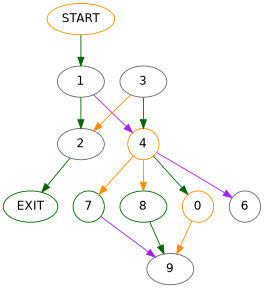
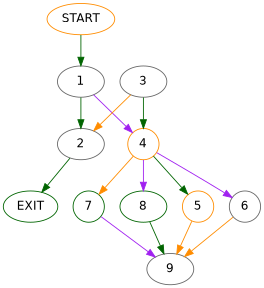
  digraph {
    fontname="DejaVu Sans"
    node [color=gray40 fontname="DejaVu Sans" shape=ellipse]
    edge [color=darkgreen fontname="DejaVu Sans"]
    n1 [color=darkorange label=START]
    1
    2
    4 [color=darkorange shape=circle]
    n5 [color=darkgreen label=EXIT]
    3
-   5 [color=darkorange shape=circle label=0]
+   5 [color=darkorange shape=circle]
    6 [shape=circle]
    7 [color=darkgreen shape=circle]
    8 [color=darkgreen]
    9
    n1 -> 1
    1 -> 2
    1 -> 4 [color=purple]
    2 -> n5
    4 -> 5
    4 -> 6 [color=purple]
    4 -> 7 [color=darkorange]
-   4 -> 8 [color=darkorange]
+   4 -> 8 [color=purple]
    3 -> 2 [color=darkorange]
    3 -> 4
    5 -> 9 [color=darkorange]
+   6 -> 9 [color=darkorange]
    7 -> 9 [color=purple]
    8 -> 9
  }
